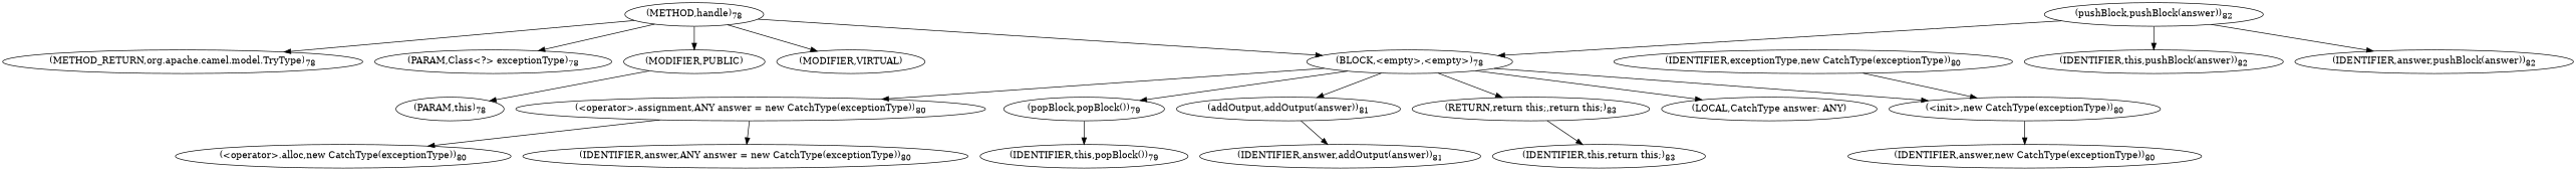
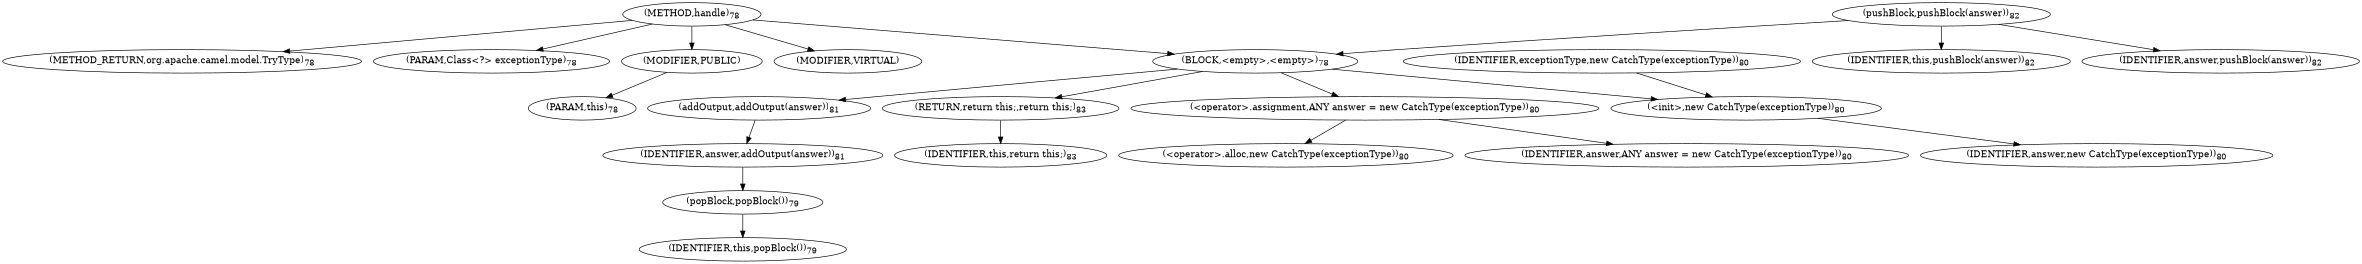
  digraph {
    n1 [label=<(METHOD,handle)<SUB>78</SUB>>]
    n2 [label=<(PARAM,Class&lt;?&gt; exceptionType)<SUB>78</SUB>>]
    n3 [label=<(BLOCK,&lt;empty&gt;,&lt;empty&gt;)<SUB>78</SUB>>]
    n4 [label=<(MODIFIER,PUBLIC)>]
    n5 [label=<(MODIFIER,VIRTUAL)>]
    n6 [label=<(METHOD_RETURN,org.apache.camel.model.TryType)<SUB>78</SUB>>]
    n7 [label=<(PARAM,this)<SUB>78</SUB>>]
    n8 [label=<(popBlock,popBlock())<SUB>79</SUB>>]
-   n9 [label=<(LOCAL,CatchType answer: ANY)>]
    n10 [label=<(&lt;operator&gt;.assignment,ANY answer = new CatchType(exceptionType))<SUB>80</SUB>>]
    n11 [label=<(&lt;init&gt;,new CatchType(exceptionType))<SUB>80</SUB>>]
    n12 [label=<(addOutput,addOutput(answer))<SUB>81</SUB>>]
    n13 [label=<(RETURN,return this;,return this;)<SUB>83</SUB>>]
    n14 [label=<(IDENTIFIER,this,popBlock())<SUB>79</SUB>>]
    n15 [label=<(IDENTIFIER,answer,ANY answer = new CatchType(exceptionType))<SUB>80</SUB>>]
    n16 [label=<(&lt;operator&gt;.alloc,new CatchType(exceptionType))<SUB>80</SUB>>]
    n17 [label=<(IDENTIFIER,answer,new CatchType(exceptionType))<SUB>80</SUB>>]
    n18 [label=<(IDENTIFIER,answer,addOutput(answer))<SUB>81</SUB>>]
    n19 [label=<(pushBlock,pushBlock(answer))<SUB>82</SUB>>]
    n20 [label=<(IDENTIFIER,this,pushBlock(answer))<SUB>82</SUB>>]
    n21 [label=<(IDENTIFIER,answer,pushBlock(answer))<SUB>82</SUB>>]
    n22 [label=<(IDENTIFIER,this,return this;)<SUB>83</SUB>>]
    n23 [label=<(IDENTIFIER,exceptionType,new CatchType(exceptionType))<SUB>80</SUB>>]
    n1 -> n2
    n1 -> n3
    n1 -> n4
    n1 -> n5
    n1 -> n6
-   n3 -> n8
-   n3 -> n9
+   n18 -> n8
    n3 -> n10
    n3 -> n11
    n3 -> n12
    n3 -> n13
    n4 -> n7
    n8 -> n14
    n10 -> n15
    n10 -> n16
    n11 -> n17
    n12 -> n18
    n13 -> n22
    n19 -> n3
    n19 -> n20
    n19 -> n21
    n23 -> n11
  }
